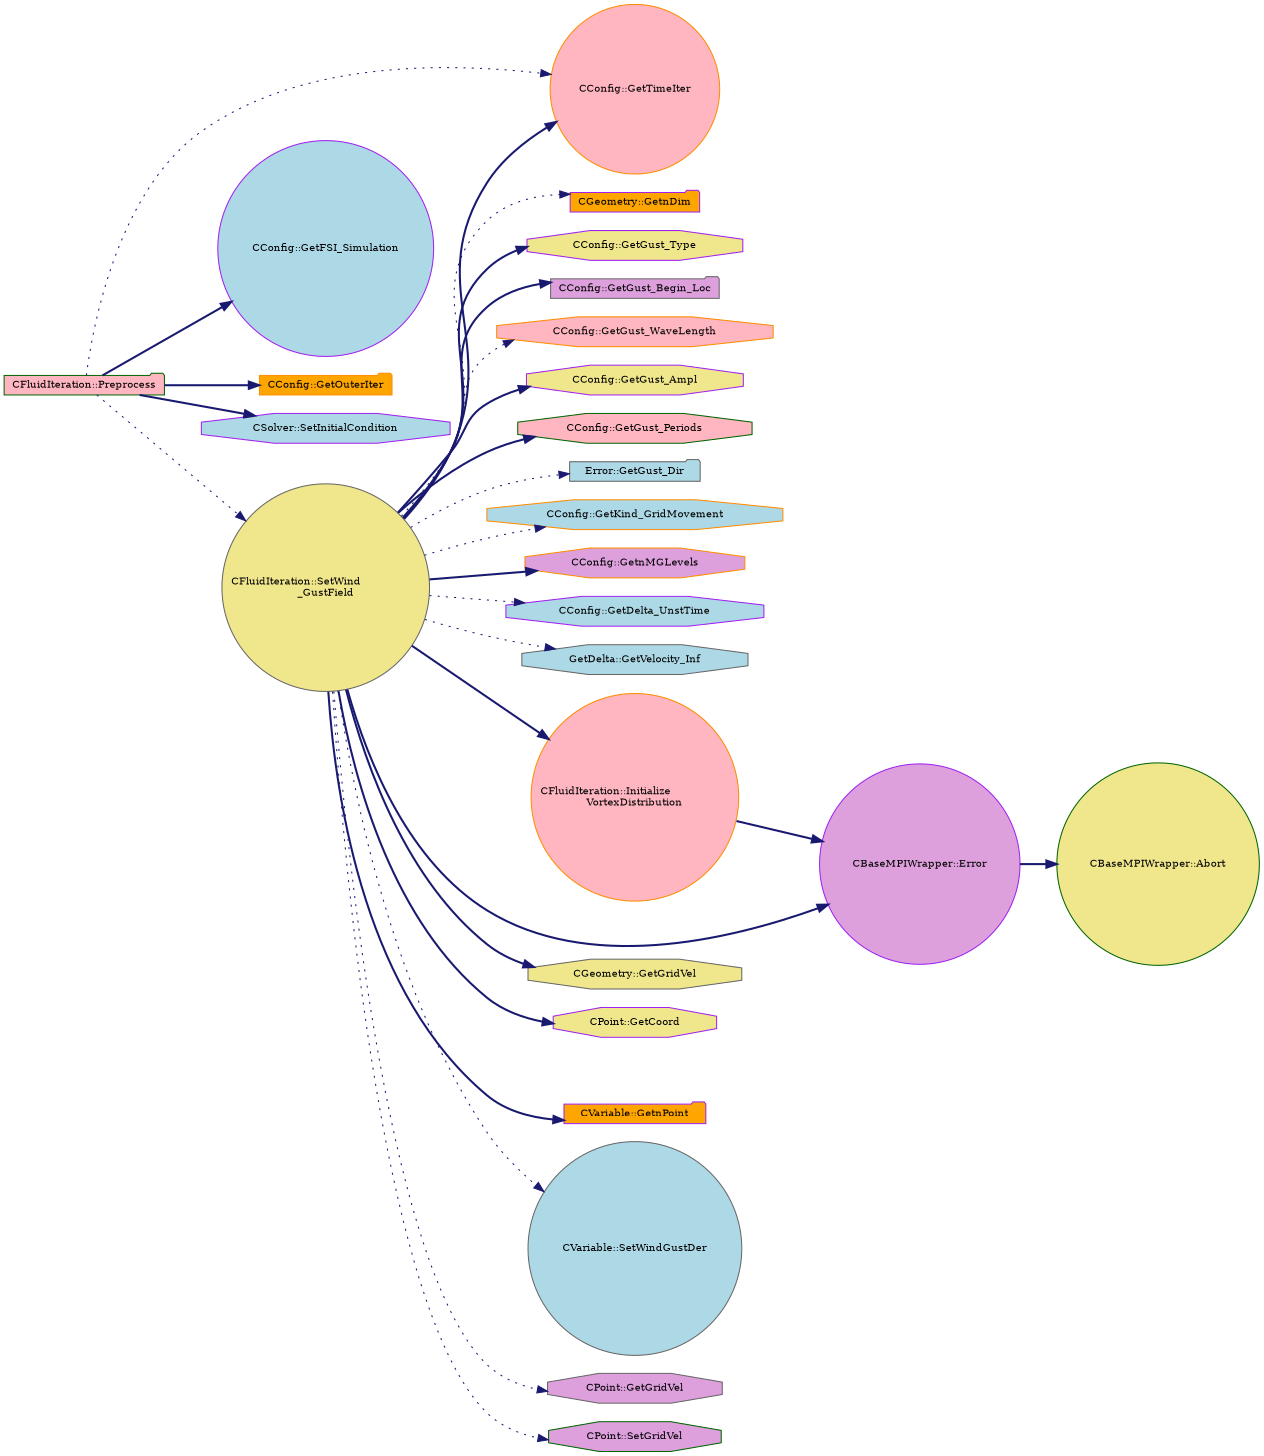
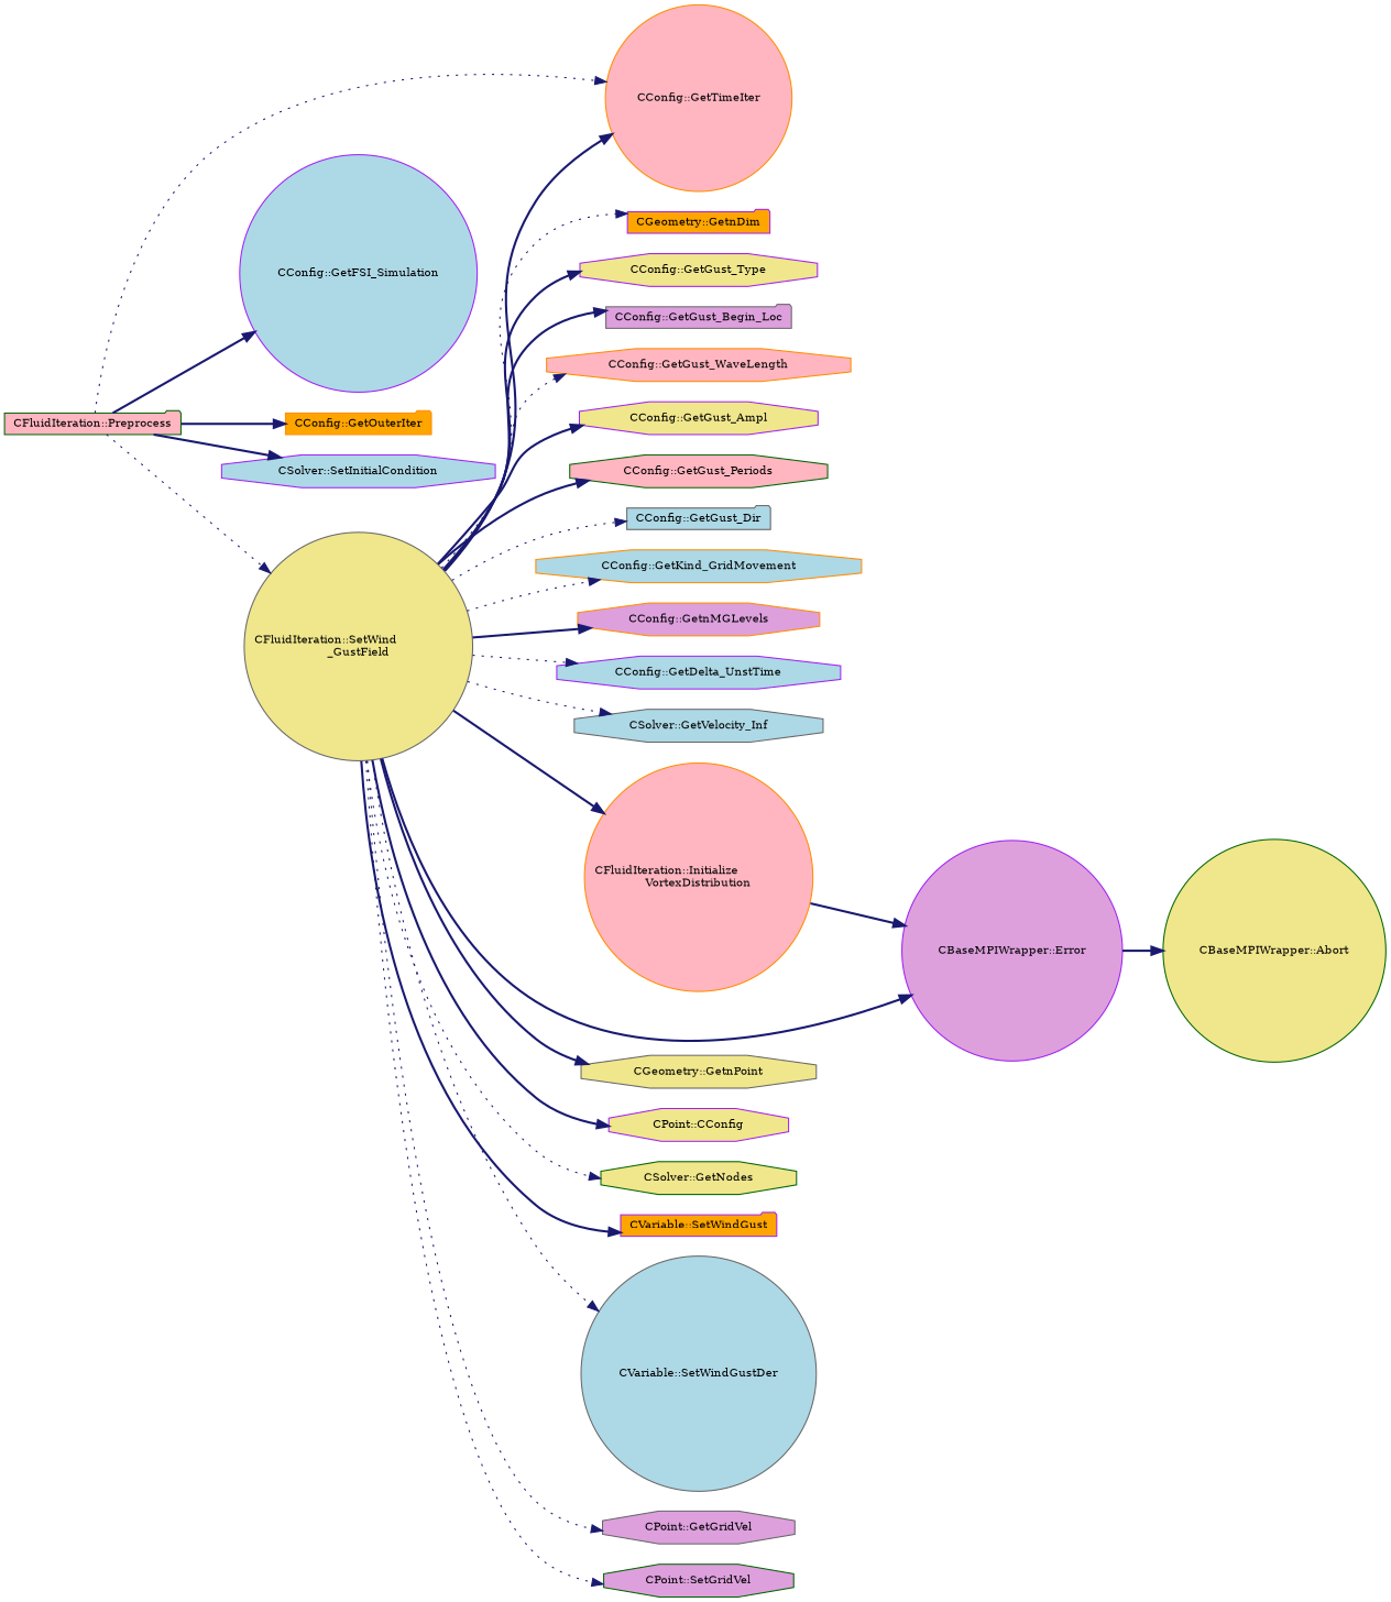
  digraph {
    fontname="DejaVu Serif"
    rankdir=LR
    node [color=purple fillcolor=lightblue fontname="DejaVu Serif" fontsize=10 shape=octagon style=filled]
    edge [color=midnightblue fontname="DejaVu Serif" fontsize=10 labelfontname=Helvetica labelfontsize=10 style=bold]
    n1 [color=darkgreen fillcolor=lightpink fontcolor=black height=0.2 label="CFluidIteration::Preprocess" shape=folder width=0.4]
    n2 [color=darkorange fillcolor=lightpink height=0.2 label="CConfig::GetTimeIter" shape=circle width=0.4]
    n3 [height=0.2 label="CConfig::GetFSI_Simulation" shape=circle width=0.4]
    n4 [color=darkorange fillcolor=orange height=0.2 label="CConfig::GetOuterIter" shape=folder width=0.4]
    n5 [height=0.2 label="CSolver::SetInitialCondition" width=0.4]
    n6 [color=gray40 fillcolor=khaki height=0.2 label="CFluidIteration::SetWind\l_GustField" shape=circle width=0.4]
    n7 [fillcolor=orange height=0.2 label="CGeometry::GetnDim" shape=folder width=0.4]
    n8 [fillcolor=khaki height=0.2 label="CConfig::GetGust_Type" width=0.4]
    n9 [color=gray40 fillcolor=plum height=0.2 label="CConfig::GetGust_Begin_Loc" shape=folder width=0.4]
    n10 [color=darkorange fillcolor=lightpink height=0.2 label="CConfig::GetGust_WaveLength" width=0.4]
    n11 [fillcolor=khaki height=0.2 label="CConfig::GetGust_Ampl" width=0.4]
    n12 [color=darkgreen fillcolor=lightpink height=0.2 label="CConfig::GetGust_Periods" width=0.4]
-   n13 [color=gray40 height=0.2 label="Error::GetGust_Dir" shape=folder width=0.4]
+   n13 [color=gray40 height=0.2 label="CConfig::GetGust_Dir" shape=folder width=0.4]
    n14 [color=darkorange height=0.2 label="CConfig::GetKind_GridMovement" width=0.4]
    n15 [color=darkorange fillcolor=plum height=0.2 label="CConfig::GetnMGLevels" width=0.4]
    n16 [height=0.2 label="CConfig::GetDelta_UnstTime" width=0.4]
-   n17 [color=gray40 height=0.2 label="GetDelta::GetVelocity_Inf" width=0.4]
+   n17 [color=gray40 height=0.2 label="CSolver::GetVelocity_Inf" width=0.4]
    n18 [color=darkorange fillcolor=lightpink height=0.2 label="CFluidIteration::Initialize\lVortexDistribution" shape=circle width=0.4]
    n19 [fillcolor=plum height=0.2 label="CBaseMPIWrapper::Error" shape=circle width=0.4]
-   n20 [color=gray40 fillcolor=khaki height=0.2 label="CGeometry::GetGridVel" width=0.4]
-   n21 [fillcolor=khaki height=0.2 label="CPoint::GetCoord" width=0.4]
-   n23 [fillcolor=orange height=0.2 label="CVariable::GetnPoint" shape=folder width=0.4]
+   n20 [color=gray40 fillcolor=khaki height=0.2 label="CGeometry::GetnPoint" width=0.4]
+   n21 [fillcolor=khaki height=0.2 label="CPoint::CConfig" width=0.4]
+   n22 [color=darkgreen fillcolor=khaki height=0.2 label="CSolver::GetNodes" width=0.4]
+   n23 [fillcolor=orange height=0.2 label="CVariable::SetWindGust" shape=folder width=0.4]
    n24 [color=gray40 height=0.2 label="CVariable::SetWindGustDer" shape=circle width=0.4]
    n25 [color=gray40 fillcolor=plum height=0.2 label="CPoint::GetGridVel" width=0.4]
    n26 [color=darkgreen fillcolor=plum height=0.2 label="CPoint::SetGridVel" width=0.4]
    n27 [color=darkgreen fillcolor=khaki height=0.2 label="CBaseMPIWrapper::Abort" shape=circle width=0.4]
    n1 -> n2 [style=dotted]
    n1 -> n3
    n1 -> n4
    n1 -> n5
    n1 -> n6 [style=dotted]
    n6 -> n2
    n6 -> n7 [style=dotted]
    n6 -> n8
    n6 -> n9
    n6 -> n10 [style=dotted]
    n6 -> n11
    n6 -> n12
    n6 -> n13 [style=dotted]
    n6 -> n14 [style=dotted]
    n6 -> n15
    n6 -> n16 [style=dotted]
    n6 -> n17 [style=dotted]
    n6 -> n18
    n6 -> n19
    n6 -> n20
    n6 -> n21
+   n6 -> n22 [style=dotted]
    n6 -> n23
    n6 -> n24 [style=dotted]
    n6 -> n25 [style=dotted]
    n6 -> n26 [style=dotted]
    n18 -> n19
    n19 -> n27
  }
